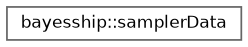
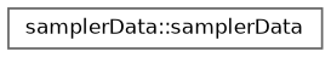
  digraph {
    rankdir=LR
-   n1 [color=grey40 fillcolor=white fontname=Helvetica fontsize=10 height=0.2 label="bayesship::samplerData" shape=box style=filled width=0.4]
+   n1 [color=grey40 fillcolor=white fontname=Helvetica fontsize=10 height=0.2 label="samplerData::samplerData" shape=box style=filled width=0.4]
  }
